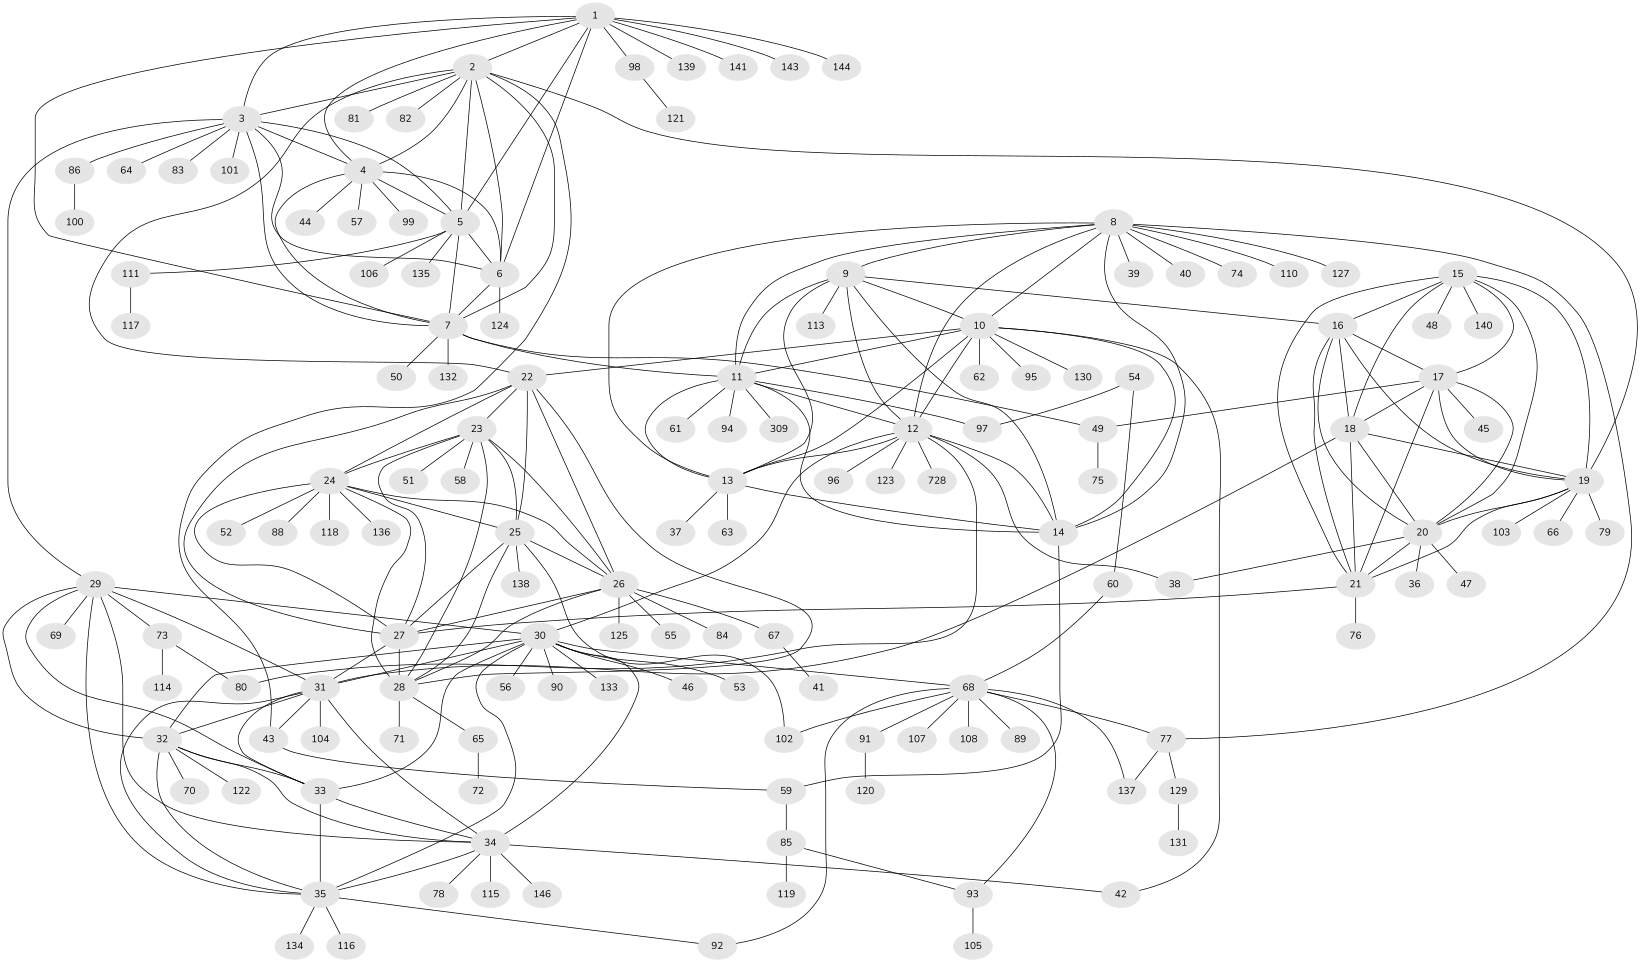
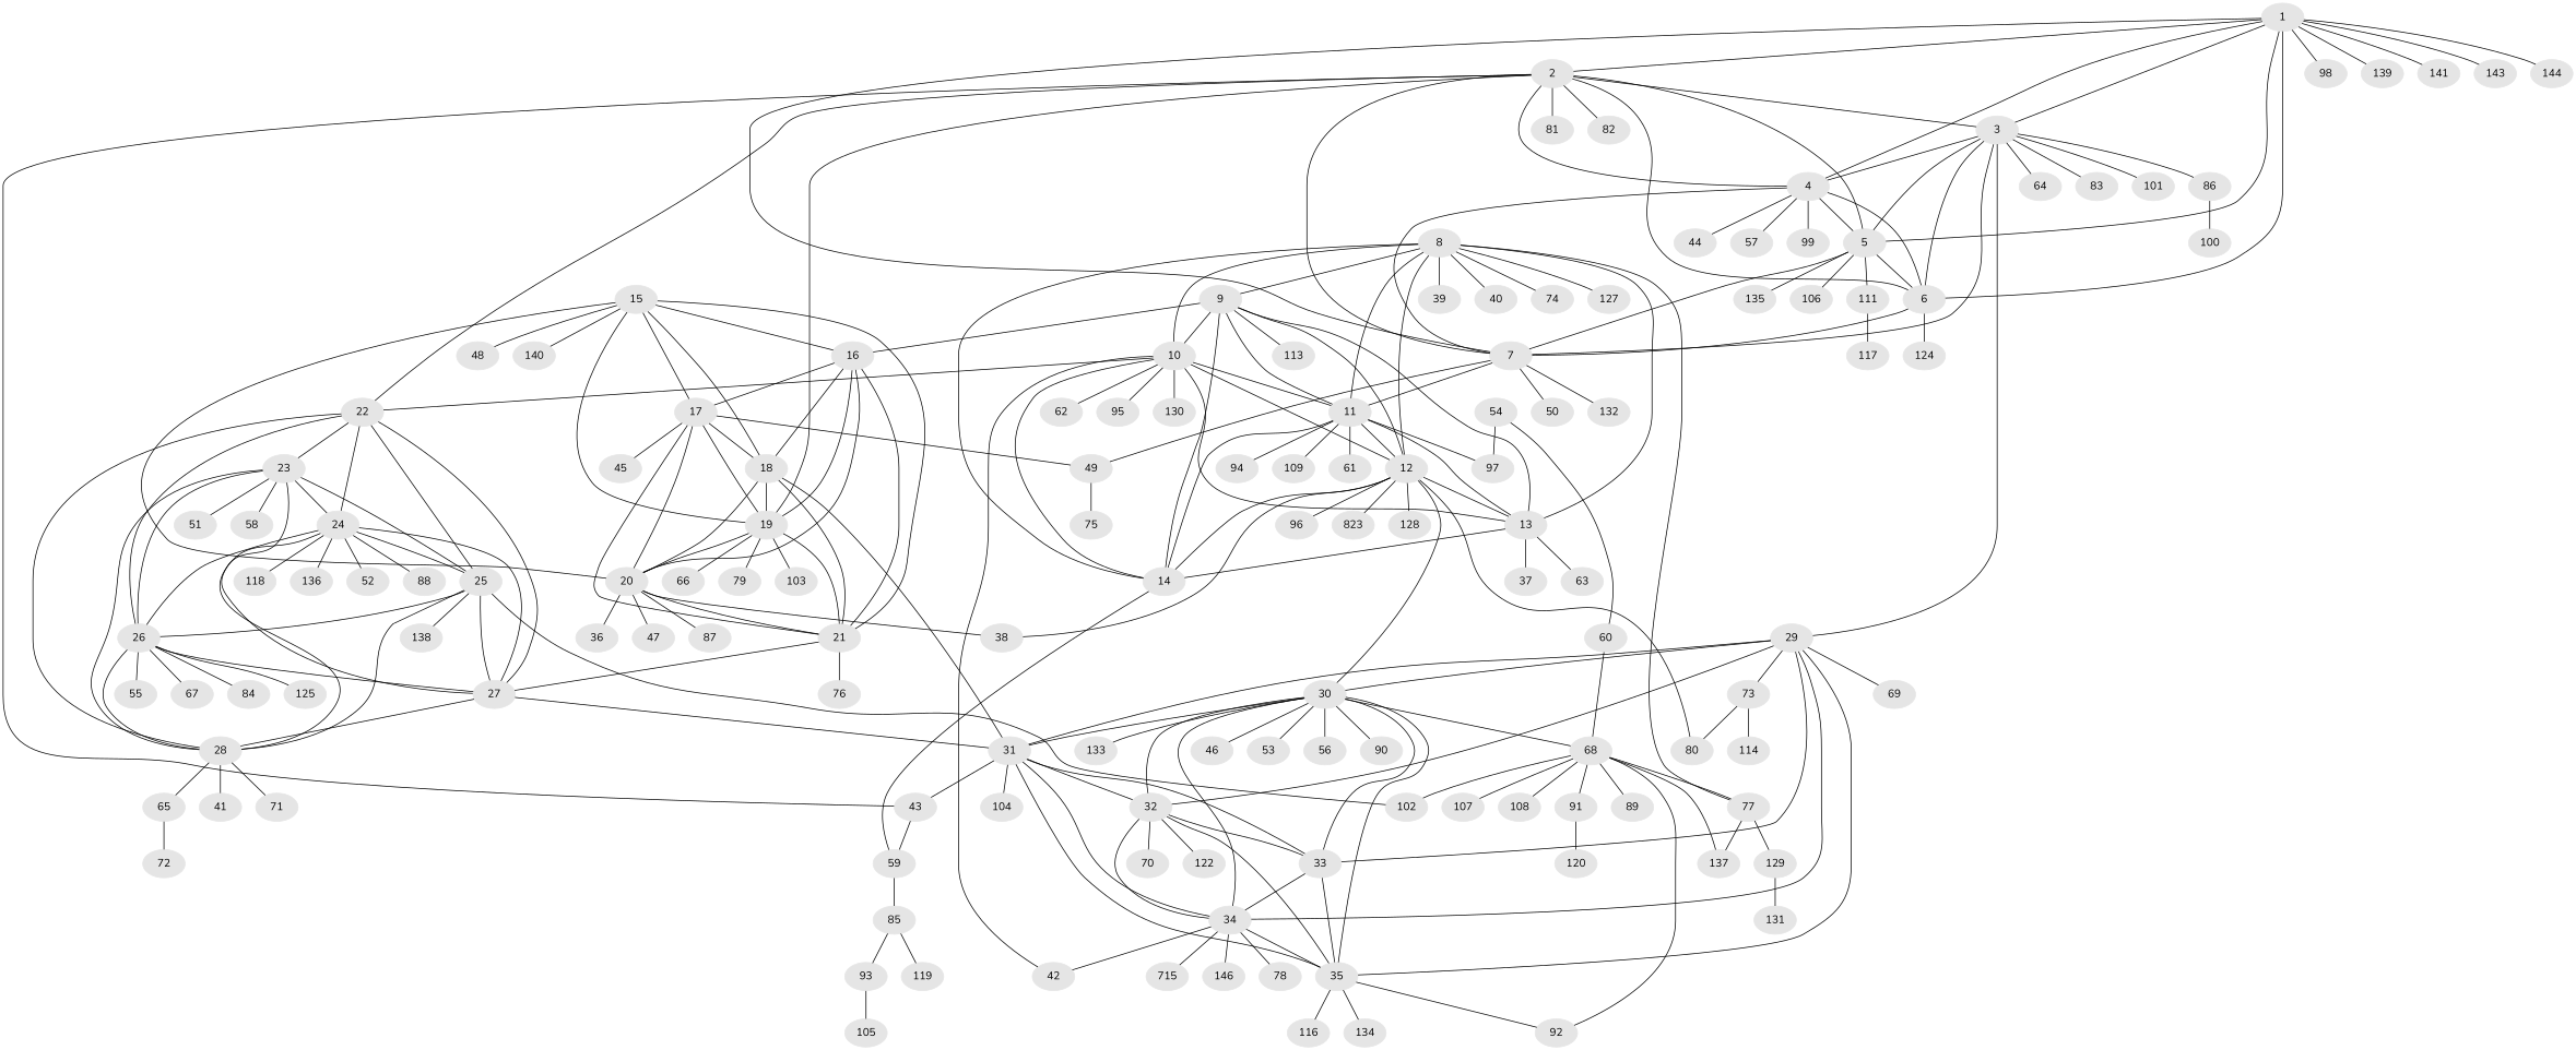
  graph {
    fontname=Nunito
    node [color=gray90 fontname=Nunito style=filled]
    edge [fontname=Nunito]
    1
    2
    3
    4
    5
    6
    7
    98
    139
    141
    143
    144
    19
    22
    43
    81
    82
    29
    64
    83
    86
    101
    44
    57
    99
    106
    111
    135
    124
    11
    49
    50
    132
-   121
    20
    21
    66
    79
    103
    27
    23
    24
    25
    26
    28
    59
    30
    31
    32
    33
    34
    35
    69
    73
    100
    117
    12
    13
    14
    61
    94
    97
-   109 [label=309]
+   109
    75
    8
    9
    10
    39
    40
    74
    77
-   110
    127
    16
    113
    42
    62
    95
    130
    38
    80
    96
-   123
-   128 [label=728]
+   123 [label=823]
+   128
    37
    63
    137
    129
    17
    18
    46
    53
    56
    68
    90
    133
    85
    15
    48
    140
    45
    36
    47
+   87
    76
    104
    51
    58
    52
    88
    118
    136
    102
    138
    55
    67
    84
    125
    41
    65
    71
    72
    70
    122
    78
-   115
+   115 [label=715]
    146
    92
    116
    134
    114
    89
    91
    93
    107
    108
    54
    60
    119
    120
    105
    131
    1 -- 2
    1 -- 3
    1 -- 4
    1 -- 5
    1 -- 6
    1 -- 7
    1 -- 98
    1 -- 139
    1 -- 141
    1 -- 143
    1 -- 144
    2 -- 3
    2 -- 4
    2 -- 5
    2 -- 6
    2 -- 7
    2 -- 19
    2 -- 22
    2 -- 43
    2 -- 81
    2 -- 82
    3 -- 4
    3 -- 5
    3 -- 6
    3 -- 7
    3 -- 29
    3 -- 64
    3 -- 83
    3 -- 86
    3 -- 101
    4 -- 5
    4 -- 6
    4 -- 7
    4 -- 44
    4 -- 57
    4 -- 99
    5 -- 6
    5 -- 7
    5 -- 106
    5 -- 111
    5 -- 135
    6 -- 7
    6 -- 124
    7 -- 11
    7 -- 49
    7 -- 50
    7 -- 132
-   98 -- 121
    19 -- 20
    19 -- 21
    19 -- 66
    19 -- 79
    19 -- 103
    22 -- 27
    22 -- 23
    22 -- 24
    22 -- 25
    22 -- 26
    22 -- 28
    43 -- 59
    29 -- 30
    29 -- 31
    29 -- 32
    29 -- 33
    29 -- 34
    29 -- 35
    29 -- 69
    29 -- 73
    86 -- 100
    111 -- 117
    11 -- 12
    11 -- 13
    11 -- 14
    11 -- 61
    11 -- 94
    11 -- 97
    11 -- 109
    49 -- 75
    20 -- 21
    20 -- 38
    20 -- 36
    20 -- 47
+   20 -- 87
    21 -- 27
    21 -- 76
    27 -- 28
    27 -- 31
    23 -- 27
    23 -- 24
    23 -- 25
    23 -- 26
    23 -- 28
    23 -- 51
    23 -- 58
    24 -- 27
    24 -- 25
    24 -- 26
    24 -- 28
    24 -- 52
    24 -- 88
    24 -- 118
    24 -- 136
    25 -- 27
    25 -- 26
    25 -- 28
    25 -- 102
    25 -- 138
    26 -- 27
    26 -- 28
    26 -- 55
    26 -- 67
    26 -- 84
    26 -- 125
-   67 -- 41
+   28 -- 41
    28 -- 65
    28 -- 71
    59 -- 85
    30 -- 31
    30 -- 32
    30 -- 33
    30 -- 34
    30 -- 35
    30 -- 46
    30 -- 53
    30 -- 56
    30 -- 68
    30 -- 90
    30 -- 133
    31 -- 43
    31 -- 32
    31 -- 33
    31 -- 34
    31 -- 35
    31 -- 104
    32 -- 33
    32 -- 34
    32 -- 35
    32 -- 70
    32 -- 122
    33 -- 34
    33 -- 35
    34 -- 35
    34 -- 42
    34 -- 78
    34 -- 115
    34 -- 146
    35 -- 92
    35 -- 116
    35 -- 134
    73 -- 80
    73 -- 114
    12 -- 30
    12 -- 13
    12 -- 14
    12 -- 38
    12 -- 80
    12 -- 96
    12 -- 123
    12 -- 128
    13 -- 14
    13 -- 37
    13 -- 63
    14 -- 59
    8 -- 11
    8 -- 12
    8 -- 13
    8 -- 14
    8 -- 9
    8 -- 10
    8 -- 39
    8 -- 40
    8 -- 74
    8 -- 77
-   8 -- 110
    8 -- 127
    9 -- 11
    9 -- 12
    9 -- 13
    9 -- 14
    9 -- 10
    9 -- 16
    9 -- 113
    10 -- 22
    10 -- 11
    10 -- 12
    10 -- 13
    10 -- 14
    10 -- 42
    10 -- 62
    10 -- 95
    10 -- 130
    77 -- 137
    77 -- 129
    16 -- 19
    16 -- 20
    16 -- 21
    16 -- 17
    16 -- 18
    129 -- 131
    17 -- 19
    17 -- 49
    17 -- 20
    17 -- 21
    17 -- 18
    17 -- 45
    18 -- 19
    18 -- 20
    18 -- 21
    18 -- 31
    68 -- 77
    68 -- 137
    68 -- 102
    68 -- 92
    68 -- 89
    68 -- 91
-   68 -- 93
    68 -- 107
    68 -- 108
    85 -- 93
    85 -- 119
    15 -- 19
    15 -- 20
    15 -- 21
    15 -- 16
    15 -- 17
    15 -- 18
    15 -- 48
    15 -- 140
    65 -- 72
    91 -- 120
    93 -- 105
    54 -- 97
    54 -- 60
    60 -- 68
  }
